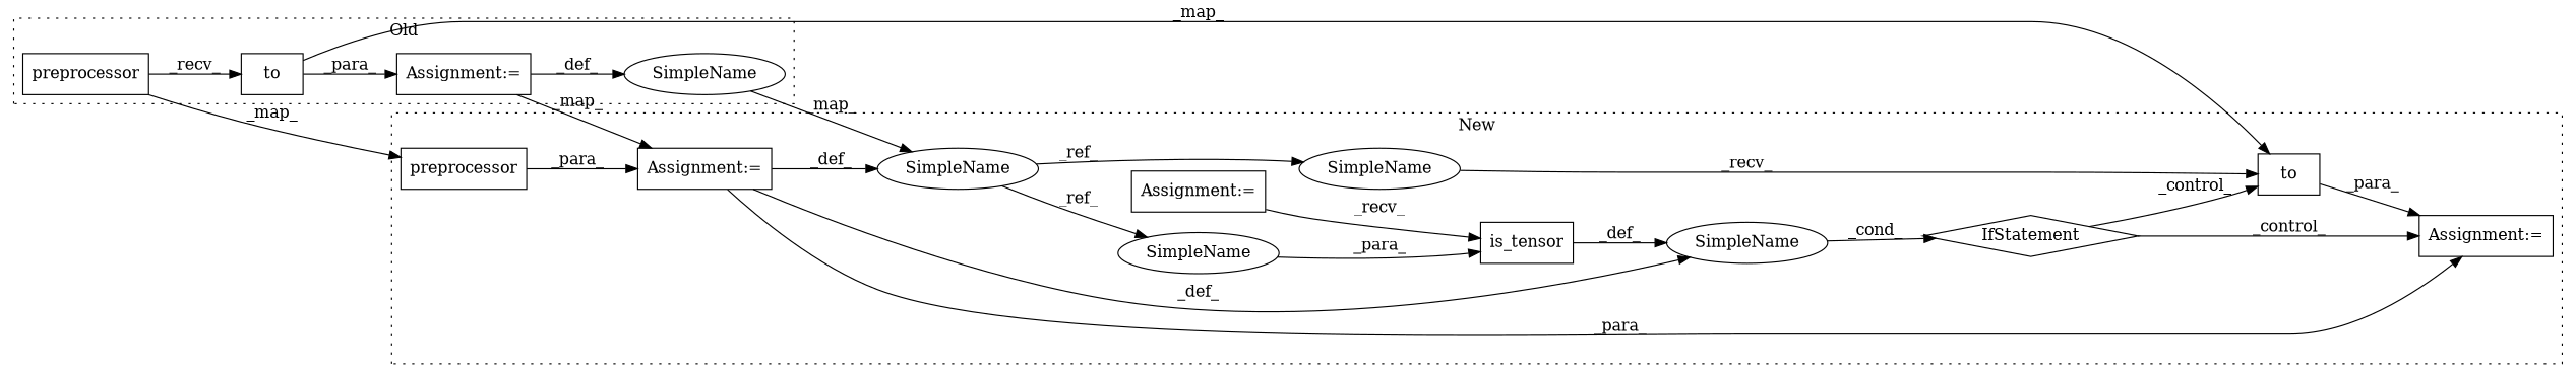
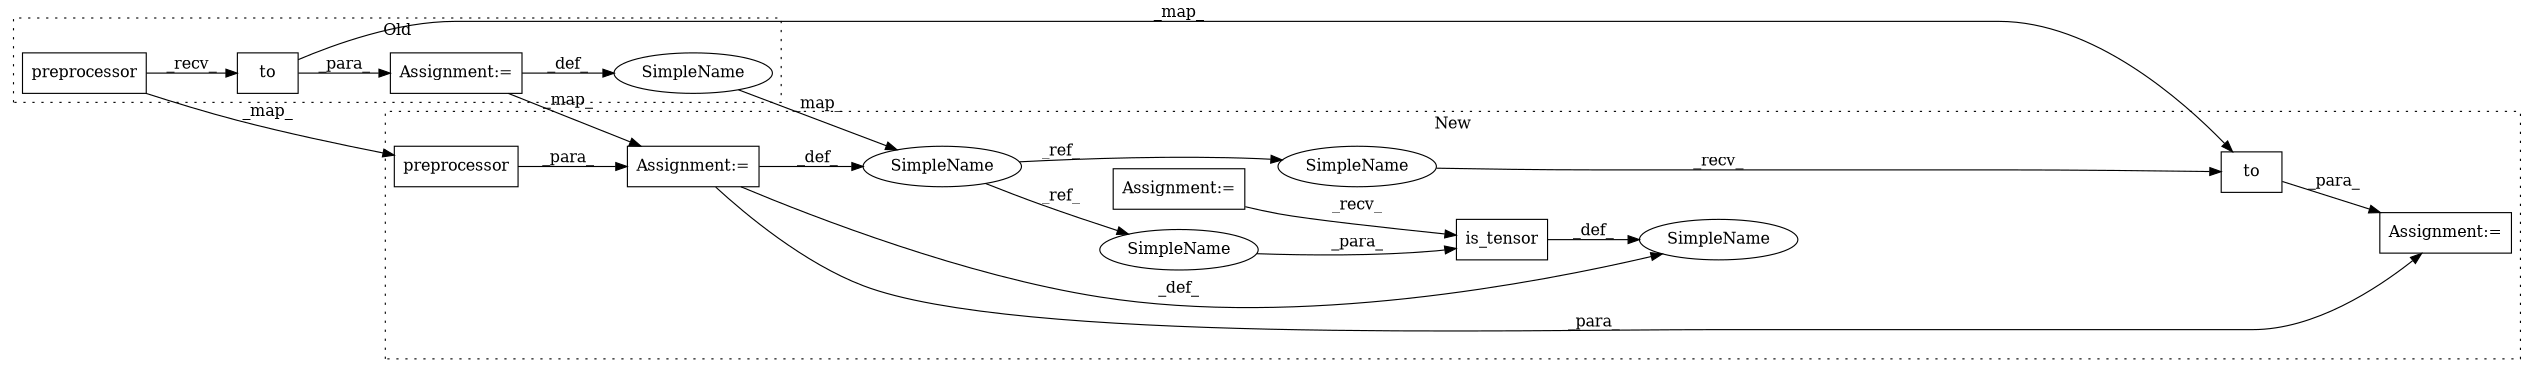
  digraph {
    rankdir=LR
    node [a=32 l=6 shape=box]
    n1 [l="13,1" label=preprocessor s="3249,3268"]
    n2 [a=7 l=1 label="Assignment:=" s=3243]
    n3 [a=42 label=SimpleName s=3237 shape=ellipse]
    n4 [l="3,1" label=to s="3270,3284"]
    n5 [l="13,1" label=preprocessor s="3347,3366"]
    n6 [a=7 l=1 label="Assignment:=" s=3341]
    n7 [l="10,1" label=is_tensor s="3385,3401"]
    n8 [a=42 label=SimpleName s=3335 shape=ellipse]
    n9 [l="3,1" label=to s="3428,3442"]
    n10 [a=42 label=SimpleName shape=ellipse l=""]
-   n11 [a=25 l="4,2" label=IfStatement s="3375,3402" shape=diamond]
    n12 [a=7 l=5 label="Assignment:=" s=3162]
    n13 [a=7 l=1 label="Assignment:=" s=3420]
    n14 [a=42 label=SimpleName s=3421 shape=ellipse]
    n15 [a=42 label=SimpleName s=3395 shape=ellipse]
    subgraph cluster_1 {
      label=Old
      style=dotted
      n1
      n2
      n3
      n4
    }
    subgraph cluster_2 {
      label=New
      style=dotted
      n5
      n6
      n7
      n8
      n9
      n10
-     n11
      n12
      n13
      n14
      n15
    }
    n1 -> n4 [label=_recv_]
    n1 -> n5 [label=_map_]
    n2 -> n3 [label=_def_]
    n2 -> n6 [label=_map_]
    n3 -> n8 [label=_map_]
    n4 -> n2 [label=_para_]
    n4 -> n9 [label=_map_]
    n5 -> n6 [label=_para_]
    n6 -> n8 [label=_def_]
    n6 -> n10 [label=_def_]
    n6 -> n13 [label=_para_]
    n7 -> n10 [label=_def_]
    n8 -> n14 [label=_ref_]
    n8 -> n15 [label=_ref_]
    n9 -> n13 [label=_para_]
-   n10 -> n11 [label=_cond_]
-   n11 -> n9 [label=_control_]
-   n11 -> n13 [label=_control_]
    n12 -> n7 [label=_recv_]
    n14 -> n9 [label=_recv_]
    n15 -> n7 [label=_para_]
  }
